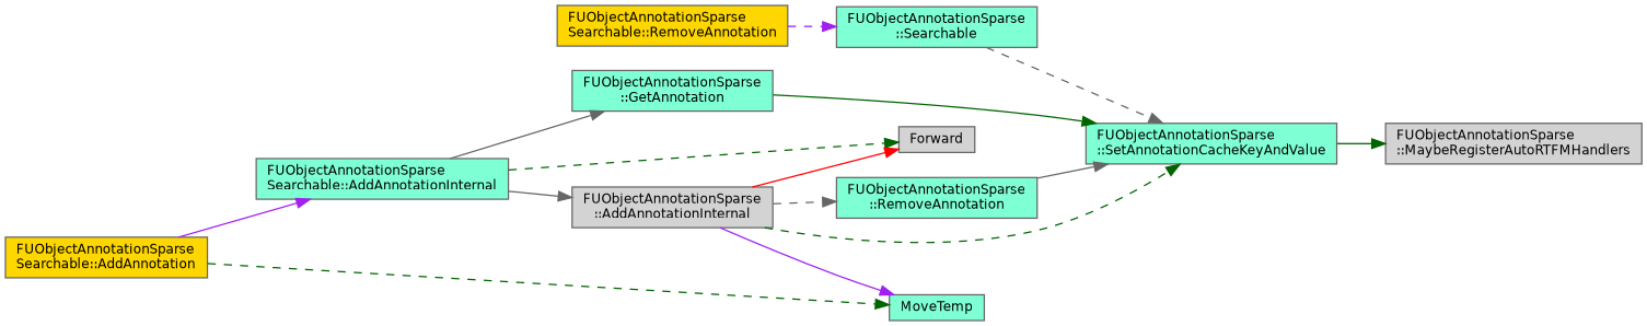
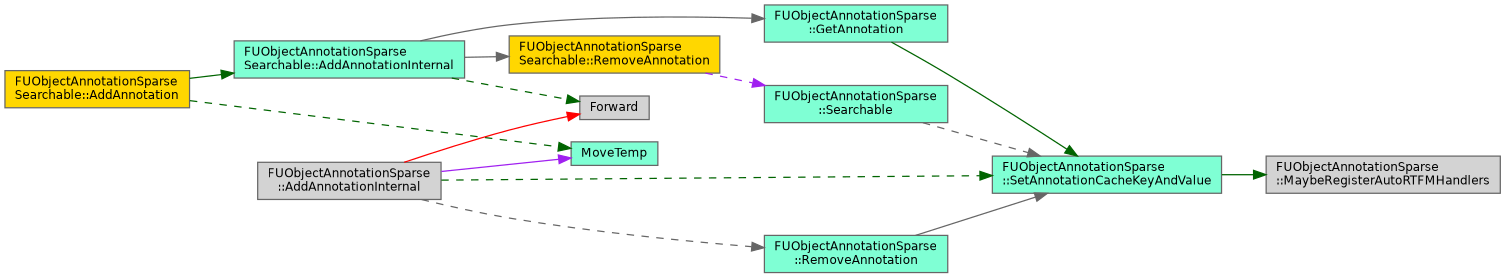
  digraph {
    rankdir=LR
    node [color=grey40 fillcolor=aquamarine fontname=Helvetica fontsize=10 shape=box style=filled]
    edge [color=darkgreen fontname=Helvetica fontsize=10 labelfontname=Helvetica labelfontsize=10 style=solid]
    n1 [color=gray40 fillcolor=gold fontcolor=black height=0.2 label="FUObjectAnnotationSparse\lSearchable::AddAnnotation" width=0.4]
    n2 [height=0.2 label="FUObjectAnnotationSparse\lSearchable::AddAnnotationInternal" width=0.4]
    n3 [height=0.2 label=MoveTemp width=0.4]
    n4 [fillcolor=lightgrey height=0.2 label=Forward width=0.4]
    n5 [height=0.2 label="FUObjectAnnotationSparse\l::GetAnnotation" width=0.4]
    n6 [fillcolor=gold height=0.2 label="FUObjectAnnotationSparse\lSearchable::RemoveAnnotation" width=0.4]
    n7 [height=0.2 label="FUObjectAnnotationSparse\l::SetAnnotationCacheKeyAndValue" width=0.4]
    n8 [height=0.2 label="FUObjectAnnotationSparse\l::Searchable" width=0.4]
    n9 [fillcolor=lightgrey height=0.2 label="FUObjectAnnotationSparse\l::AddAnnotationInternal" width=0.4]
    n10 [height=0.2 label="FUObjectAnnotationSparse\l::RemoveAnnotation" width=0.4]
    n11 [fillcolor=lightgrey height=0.2 label="FUObjectAnnotationSparse\l::MaybeRegisterAutoRTFMHandlers" width=0.4]
-   n1 -> n2 [color=purple]
+   n1 -> n2
    n1 -> n3 [style=dashed]
    n2 -> n4 [style=dashed]
    n2 -> n5 [color=gray40]
-   n2 -> n9 [color=gray40]
+   n2 -> n6 [color=gray40]
    n5 -> n7
    n6 -> n8 [color=purple style=dashed]
    n7 -> n11
    n8 -> n7 [color=gray40 style=dashed]
    n9 -> n3 [color=purple]
    n9 -> n4 [color=red]
    n9 -> n7 [style=dashed]
    n9 -> n10 [color=gray40 style=dashed]
    n10 -> n7 [color=gray40]
  }
